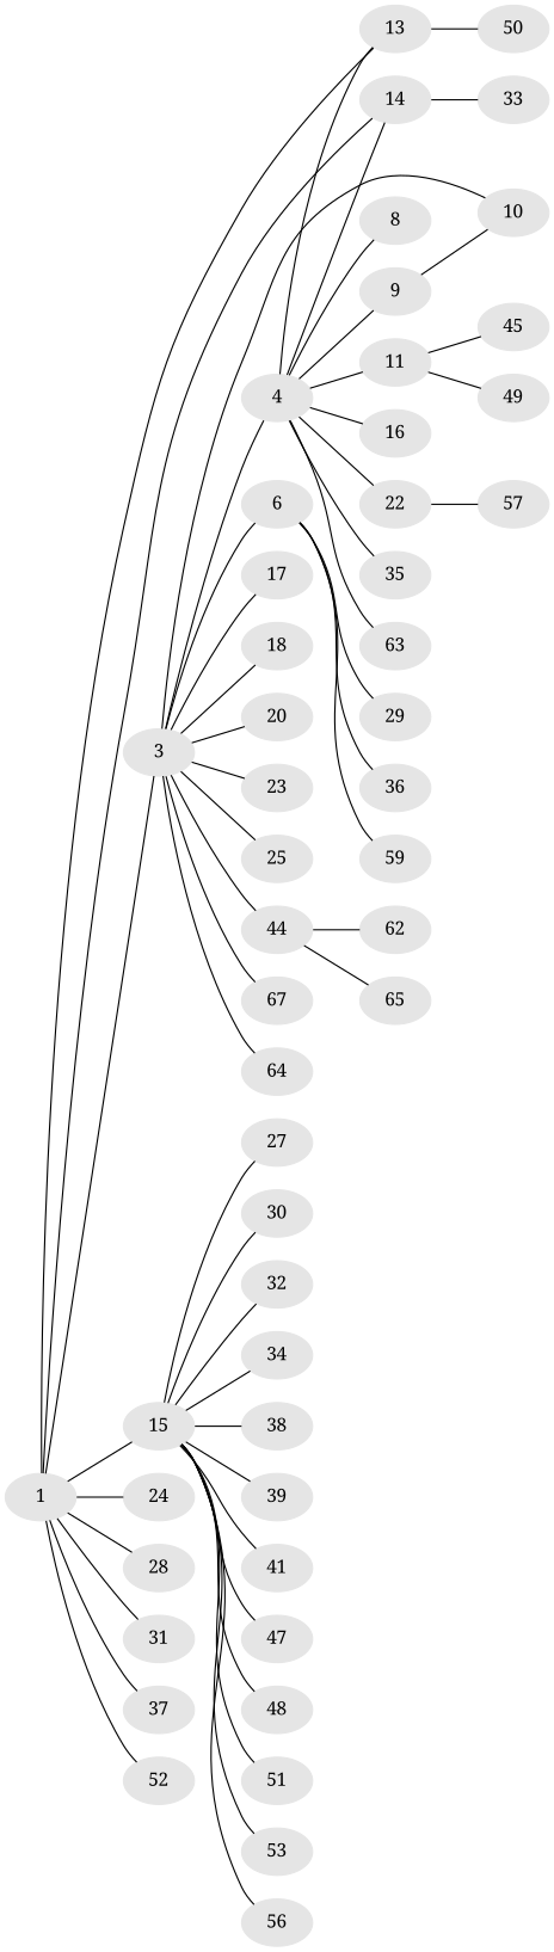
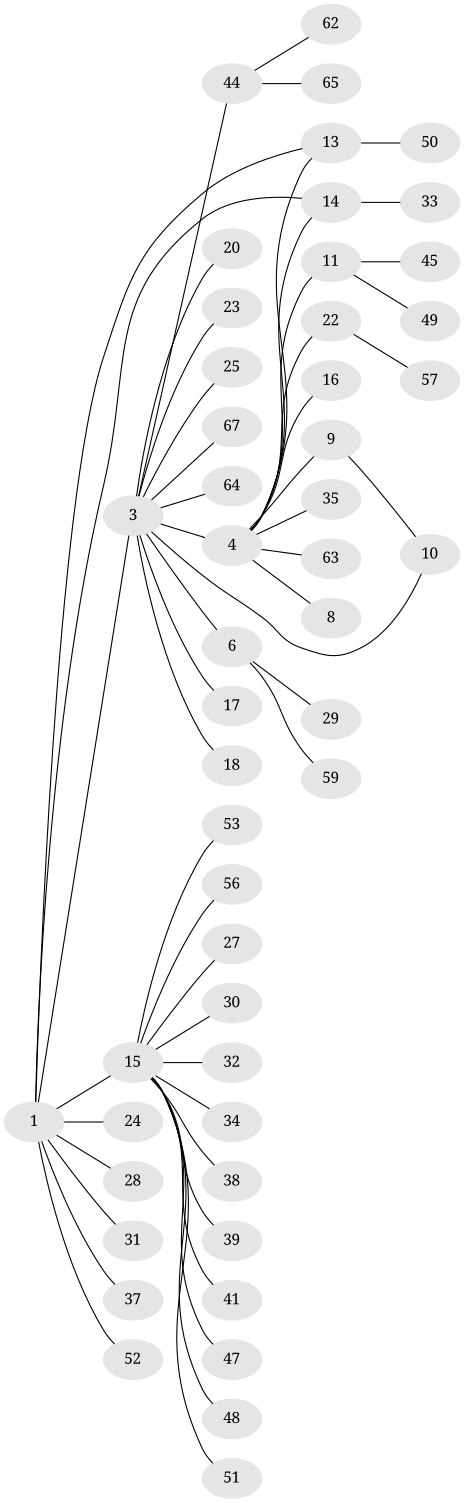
  graph {
    fontname="Noto Serif"
    rankdir=LR
    node [color=gray90 fontname="Noto Serif" style=filled]
    edge [fontname="Noto Serif"]
    1 [super="+2"]
    3 [super="+5"]
    13 [super="+55"]
    14 [super="+42"]
    15 [super="+19"]
    24
    28
    31
    37
    52
    4 [super="+7"]
    6 [super="+21"]
    10
    17
    18
    20
    23
    25
    44 [super="+54"]
    n20 [label=67]
    64
    50
    33
    27
    30
    32 [super="+58"]
    34
    38
    39
    41
    47
    48
    51
    53
    56
    8 [super="+40"]
    9 [super="+12"]
    11
    16
    22 [super="+61"]
    35
    63
    29 [super="+46"]
-   36 [super="+43"]
    59
    62
    65
    45
    49
    57
    1 -- 3
    1 -- 13
    1 -- 14
    1 -- 15
    1 -- 24
    1 -- 28
    1 -- 31
    1 -- 37
    1 -- 52
    3 -- 4
    3 -- 6
    3 -- 10
    3 -- 17
    3 -- 18
    3 -- 20
    3 -- 23
    3 -- 25
    3 -- 44
    3 -- n20
    3 -- 64
    13 -- 50
    14 -- 33
    15 -- 27
    15 -- 30
    15 -- 32
    15 -- 34
    15 -- 38
    15 -- 39
    15 -- 41
    15 -- 47
    15 -- 48
    15 -- 51
    15 -- 53
    15 -- 56
    4 -- 13
    4 -- 14
    4 -- 8
    4 -- 9
    4 -- 11
    4 -- 16
    4 -- 22
    4 -- 35
    4 -- 63
    6 -- 29
-   6 -- 36
    6 -- 59
    44 -- 62
    44 -- 65
    9 -- 10
    11 -- 45
    11 -- 49
    22 -- 57
  }
